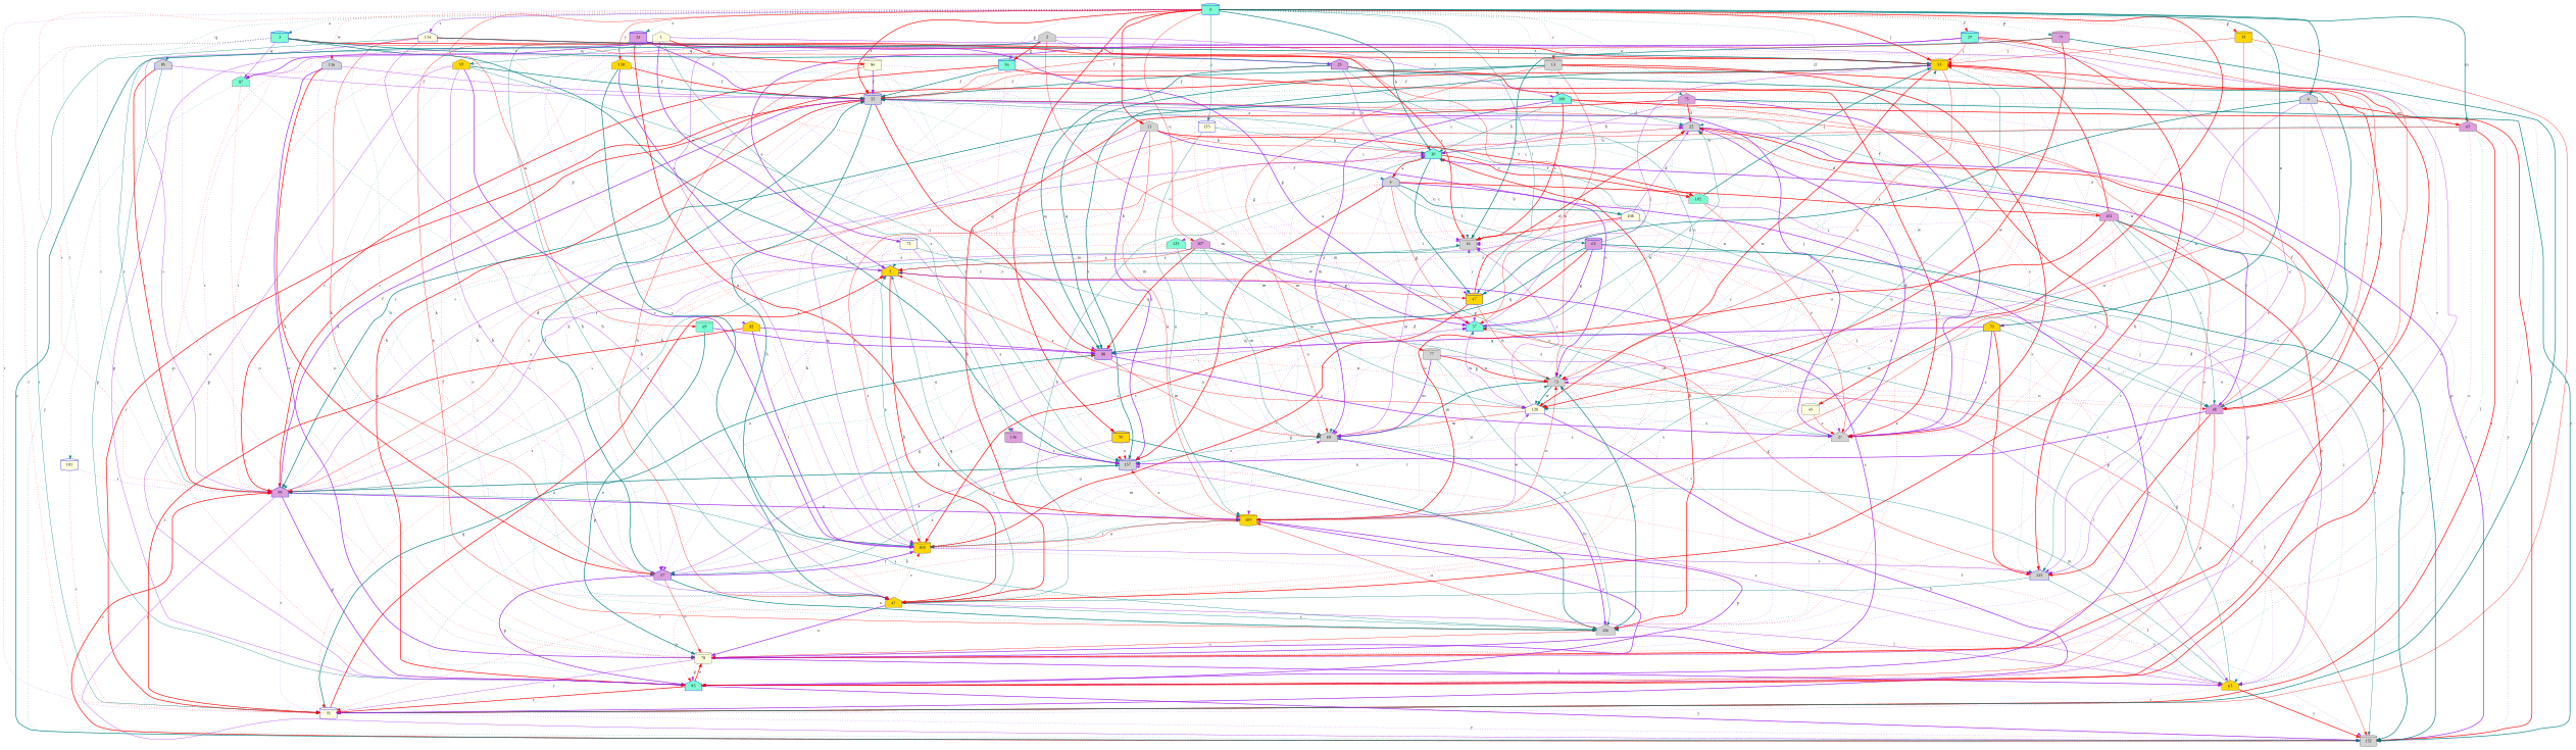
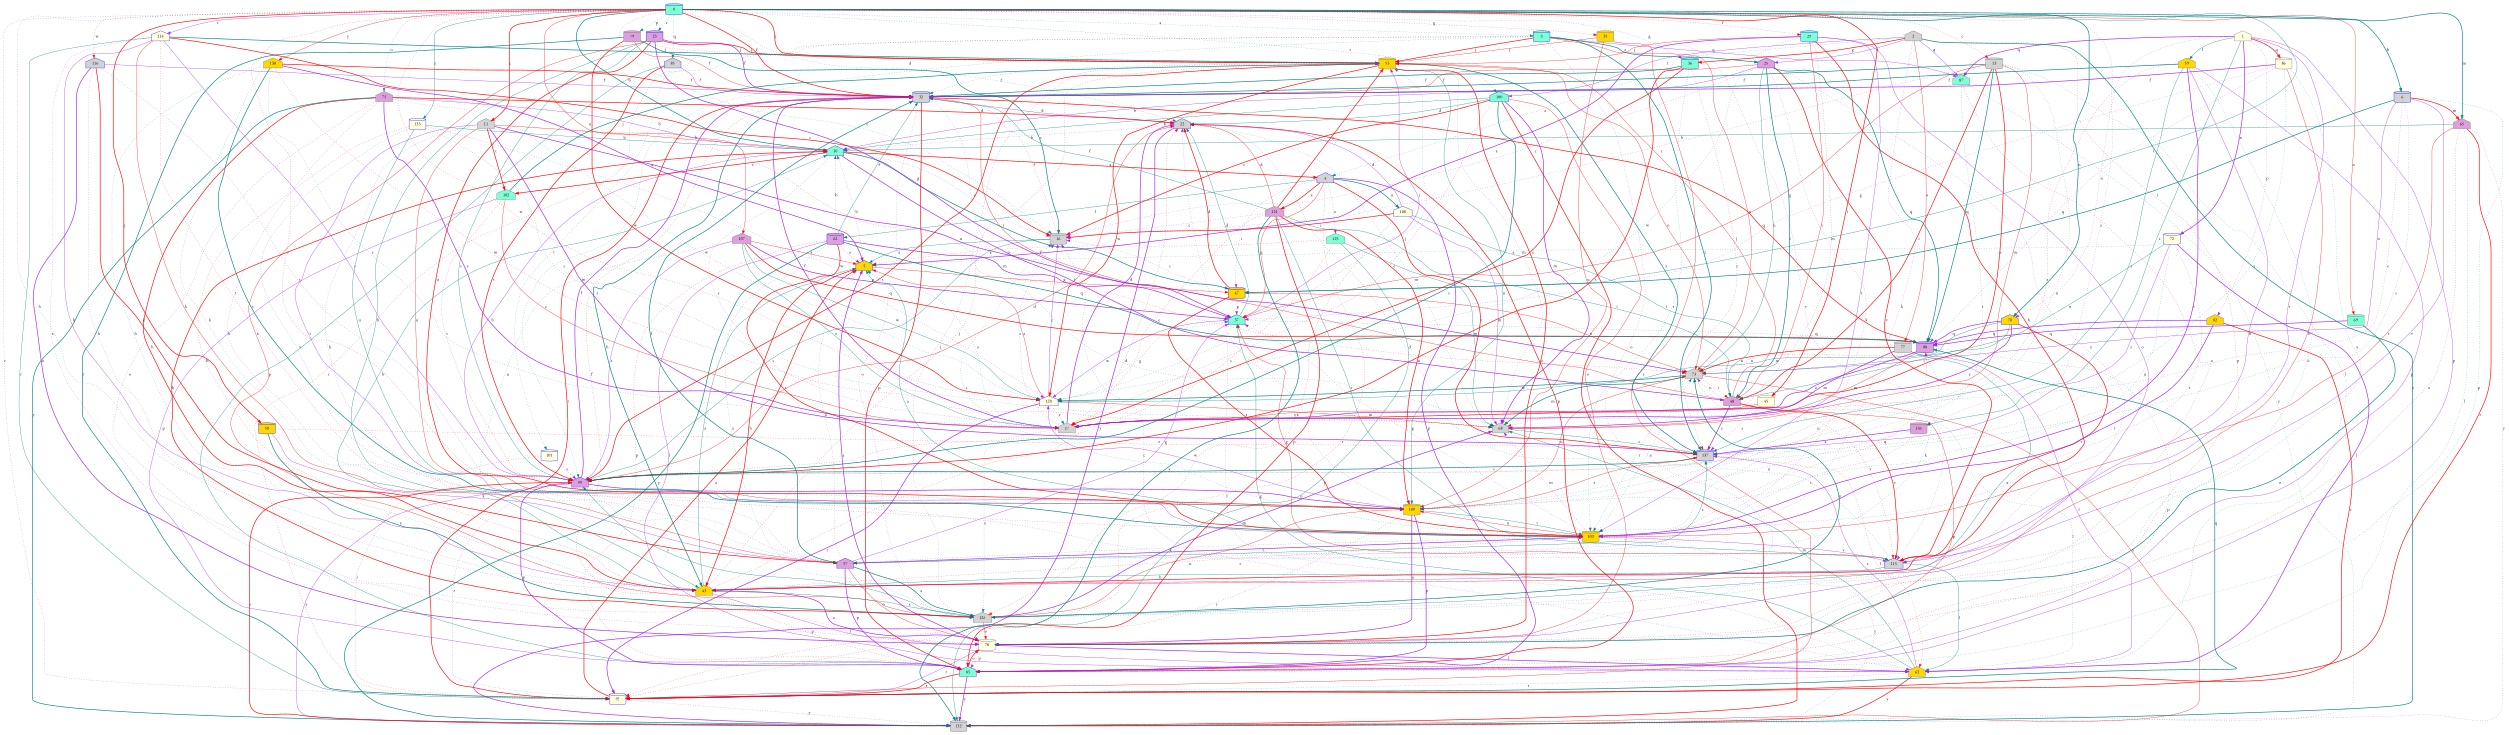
  strict digraph {
    fontname="EB Garamond"
    node [color=gray40 fillcolor=lightgrey fontname="EB Garamond" shape=house style=filled]
    edge [color=red fontname="EB Garamond" style=dotted]
    0 [color=blue fillcolor=aquamarine shape=cylinder]
    3 [color=blue fillcolor=aquamarine shape=cylinder]
-   6 [color=blue]
+   6 [color=blue shape=cylinder]
    10 [color=blue fillcolor=aquamarine]
    11
    13 [shape=cylinder]
    16 [shape=cylinder]
    22 [color=blue]
    23 [color=blue fillcolor=plum shape=cylinder]
    29 [color=blue fillcolor=aquamarine shape=cylinder]
    32 [color=blue shape=cylinder]
    35 [fillcolor=gold shape=cylinder]
    36 [color=blue fillcolor=aquamarine shape=cylinder]
    43 [fillcolor=gold]
    45 [fillcolor=lightyellow shape=cylinder]
    47 [color=blue fillcolor=gold shape=cylinder]
    50 [color=blue fillcolor=gold shape=cylinder]
    53 [fillcolor=gold shape=cylinder]
    65 [fillcolor=plum]
    69 [fillcolor=aquamarine shape=cylinder]
    70 [color=blue fillcolor=gold]
    75 [fillcolor=plum]
    79 [fillcolor=plum shape=cylinder]
    85 [color=blue]
    93 [color=blue fillcolor=lightyellow shape=cylinder]
    99 [color=blue fillcolor=plum]
    100 [color=blue fillcolor=aquamarine]
    107 [fillcolor=plum]
    114 [color=blue fillcolor=lightyellow]
    116 [color=blue]
    120 [color=blue fillcolor=lightyellow]
    130 [fillcolor=gold]
    133 [color=blue fillcolor=lightyellow shape=cylinder]
    136 [fillcolor=plum shape=cylinder]
    73
    87 [fillcolor=aquamarine]
    25 [color=blue fillcolor=plum]
    78 [fillcolor=lightyellow shape=cylinder]
    101 [color=blue fillcolor=lightyellow shape=cylinder]
    137 [color=blue shape=cylinder]
    83 [color=blue fillcolor=aquamarine]
    115 [color=blue]
    27
    4 [color=blue]
    48 [fillcolor=plum]
    102 [fillcolor=aquamarine]
    57 [color=blue fillcolor=plum]
    109 [fillcolor=gold shape=cylinder]
    103 [fillcolor=gold shape=cylinder]
    37 [color=blue fillcolor=aquamarine]
    63 [fillcolor=gold]
    68
    88 [color=blue fillcolor=plum shape=cylinder]
    5 [color=blue fillcolor=gold]
    132 [shape=cylinder]
    126
    1 [fillcolor=lightyellow]
    59 [fillcolor=gold]
    72 [color=blue fillcolor=lightyellow shape=cylinder]
    82 [fillcolor=gold]
    86 [fillcolor=lightyellow shape=cylinder]
    2
    77 [shape=cylinder]
    62 [color=blue fillcolor=plum shape=cylinder]
    108 [color=blue fillcolor=lightyellow]
    121 [fillcolor=plum]
    125 [fillcolor=aquamarine]
    0 -> 3 [color=teal label=a]
    0 -> 6 [color=teal label=b style=bold]
    0 -> 10 [color=teal label=b style=bold]
    0 -> 11 [label=c style=bold]
    0 -> 13 [label=c]
    0 -> 16 [color=teal label=c]
    0 -> 22 [color=teal label=d]
    0 -> 23 [color=teal label=e]
    0 -> 29 [label=f]
    0 -> 32 [label=f style=bold]
    0 -> 35 [label=g]
    0 -> 36 [color=purple label=g]
    0 -> 43 [color=teal label=h]
    0 -> 45 [label=i style=bold]
    0 -> 47 [color=teal label=i style=solid]
    0 -> 50 [label=j style=bold]
    0 -> 53 [label=j style=bold]
    0 -> 65 [color=teal label=m style=bold]
    0 -> 69 [label=n style=solid]
    0 -> 70 [color=teal label=n style=bold]
    0 -> 75 [color=teal label=o]
    0 -> 79 [color=teal label=p]
    0 -> 85 [color=teal label=q]
    0 -> 93 [color=purple label=r]
    0 -> 99 [label=s]
    0 -> 100 [color=teal label=t]
    0 -> 107 [label=u style=solid]
    0 -> 114 [color=purple label=v style=solid]
    0 -> 116 [label=w]
    0 -> 120 [label=w]
    0 -> 130 [label=y style=solid]
    0 -> 133 [color=teal label=z style=solid]
    0 -> 136 [color=purple label=z]
    3 -> 53 [label=j style=bold]
    3 -> 93 [label=r]
    3 -> 99 [color=teal label=s]
    3 -> 73 [label=n style=solid]
    3 -> 87 [color=purple label=q style=solid]
    3 -> 25 [color=teal label=e style=bold]
    3 -> 78 [color=purple label=o]
    3 -> 101 [color=teal label=t]
    3 -> 137 [color=teal label=z style=bold]
    6 -> 47 [color=teal label=i style=bold]
    6 -> 65 [label=m style=bold]
    6 -> 99 [color=teal label=s]
    6 -> 73 [color=purple label=n style=solid]
    6 -> 83 [color=teal label=p]
    6 -> 115 [color=purple label=v style=solid]
    6 -> 27 [color=purple label=e]
    10 -> 16 [color=purple label=c]
    10 -> 47 [color=teal label=i style=bold]
    10 -> 27 [color=purple label=e]
    10 -> 4 [label=a style=bold]
    10 -> 48 [color=purple label=i style=bold]
    10 -> 102 [label=t style=bold]
    11 -> 10 [label=b style=solid]
    11 -> 73 [color=purple label=n style=bold]
    11 -> 137 [color=purple label=z style=bold]
    11 -> 102 [label=t style=bold]
    11 -> 57 [color=purple label=k]
    11 -> 109 [label=u style=solid]
    11 -> 103 [color=purple label=t style=solid]
    13 -> 16 [color=purple label=c]
    13 -> 32 [color=teal label=f style=bold]
    13 -> 27 [label=e style=bold]
    13 -> 48 [label=i style=bold]
    13 -> 109 [color=teal label=u]
    13 -> 37 [label=g style=solid]
    13 -> 63 [color=teal label=l]
    13 -> 68 [label=m style=solid]
    13 -> 88 [color=teal label=q style=bold]
    16 -> 32 [color=purple label=f]
    16 -> 99 [color=teal label=s style=solid]
    16 -> 5 [color=teal label=a style=solid]
    22 -> 10 [color=purple label=b]
    22 -> 83 [label=p style=bold]
    22 -> 68 [color=teal label=m]
    22 -> 132 [color=purple label=y style=bold]
    23 -> 32 [color=purple label=f style=bold]
    23 -> 43 [color=teal label=h style=solid]
    23 -> 53 [label=j style=bold]
    23 -> 99 [color=teal label=s style=solid]
    23 -> 109 [label=u style=bold]
    23 -> 37 [color=purple label=g style=bold]
    23 -> 126 [label=x style=solid]
    29 -> 43 [label=h style=bold]
    29 -> 53 [label=j style=solid]
    29 -> 120 [color=teal label=w]
    29 -> 78 [color=purple label=o style=solid]
    29 -> 48 [label=i style=solid]
    29 -> 103 [color=purple label=t style=solid]
    29 -> 68 [label=m]
    29 -> 5 [color=purple label=a style=bold]
    32 -> 22 [color=purple label=d style=solid]
    32 -> 43 [color=teal label=h style=bold]
    32 -> 93 [label=r style=bold]
    32 -> 78 [color=purple label=o]
    32 -> 83 [label=p style=bold]
    32 -> 68 [color=teal label=m]
    32 -> 88 [label=q style=bold]
    35 -> 53 [label=j style=solid]
    35 -> 93 [label=r style=solid]
    35 -> 115 [color=purple label=v]
    35 -> 109 [label=u style=solid]
    36 -> 32 [color=teal label=f style=bold]
    36 -> 99 [label=s style=bold]
    36 -> 137 [label=z]
    36 -> 27 [label=e style=bold]
    36 -> 103 [color=teal label=t]
    43 -> 10 [color=teal label=b style=solid]
    43 -> 22 [label=d]
    43 -> 53 [label=j]
    43 -> 78 [color=purple label=o style=bold]
    43 -> 83 [label=p]
    43 -> 103 [label=t]
    43 -> 63 [color=purple label=l style=solid]
    43 -> 5 [color=teal label=a style=solid]
    43 -> 126 [color=teal label=x style=solid]
    45 -> 137 [color=purple label=z]
    45 -> 27 [label=e style=solid]
    47 -> 16 [color=purple label=c]
    47 -> 22 [label=d style=bold]
    47 -> 73 [label=n style=solid]
    47 -> 103 [label=t style=bold]
    47 -> 37 [color=purple label=g]
    50 -> 137 [label=z]
    50 -> 57 [color=purple label=k style=solid]
    50 -> 126 [color=teal label=x style=bold]
    53 -> 32 [color=teal label=f]
    53 -> 99 [label=s style=bold]
    53 -> 120 [label=w style=bold]
    53 -> 73 [label=n style=solid]
    53 -> 78 [label=o style=bold]
    53 -> 137 [color=teal label=z style=bold]
    53 -> 109 [color=teal label=u style=solid]
    53 -> 68 [color=purple label=m]
    65 -> 10 [color=teal label=b style=solid]
    65 -> 93 [label=r style=bold]
    65 -> 78 [label=o]
    65 -> 103 [label=t style=solid]
    65 -> 63 [color=teal label=l]
    65 -> 132 [color=purple label=y]
    69 -> 78 [color=teal label=o style=bold]
    69 -> 88 [color=purple label=q style=bold]
    70 -> 120 [color=teal label=w style=solid]
    70 -> 115 [label=v style=bold]
    70 -> 27 [color=purple label=e style=bold]
    70 -> 48 [color=teal label=i style=solid]
    70 -> 88 [color=purple label=q style=bold]
    75 -> 10 [color=purple label=b style=solid]
    75 -> 22 [label=d style=bold]
    75 -> 43 [label=h style=bold]
    75 -> 120 [color=teal label=w]
    75 -> 73 [label=n]
    75 -> 78 [color=purple label=o]
    75 -> 27 [color=purple label=e style=bold]
    75 -> 57 [color=purple label=k]
    75 -> 132 [color=teal label=y style=bold]
    79 -> 16 [color=teal label=c style=bold]
    79 -> 32 [label=f style=solid]
    79 -> 53 [label=j]
    79 -> 93 [color=teal label=r style=bold]
    79 -> 120 [label=w style=bold]
    85 -> 32 [color=purple label=f style=solid]
    85 -> 99 [label=s style=bold]
    85 -> 83 [color=teal label=p style=solid]
    93 -> 88 [color=teal label=q style=bold]
    93 -> 5 [label=a style=bold]
    93 -> 132 [color=purple label=y]
    99 -> 10 [color=purple label=b style=solid]
    99 -> 22 [label=d style=solid]
    99 -> 32 [color=purple label=f style=bold]
    99 -> 93 [color=purple label=r]
    99 -> 83 [color=purple label=p style=bold]
    99 -> 109 [color=purple label=u style=bold]
    99 -> 132 [color=purple label=y style=solid]
    100 -> 10 [color=teal label=b style=solid]
    100 -> 16 [label=c style=bold]
    100 -> 22 [color=teal label=d style=solid]
    100 -> 99 [color=teal label=s style=bold]
    100 -> 78 [label=o style=solid]
    100 -> 27 [label=e]
    100 -> 68 [color=purple label=m style=bold]
    100 -> 132 [label=y style=bold]
    107 -> 99 [color=purple label=s style=solid]
    107 -> 120 [color=teal label=w style=solid]
    107 -> 27 [color=teal label=e style=solid]
    107 -> 109 [color=teal label=u]
    107 -> 37 [color=purple label=g style=bold]
    107 -> 88 [label=q style=bold]
    107 -> 5 [label=a style=solid]
    114 -> 16 [label=c style=bold]
    114 -> 43 [color=purple label=h style=solid]
    114 -> 53 [color=teal label=j style=bold]
    114 -> 93 [color=teal label=r style=solid]
    114 -> 99 [color=purple label=s style=solid]
    114 -> 57 [label=k style=solid]
    114 -> 103 [label=t]
    114 -> 126 [color=purple label=x]
    116 -> 32 [color=purple label=f style=solid]
    116 -> 43 [color=purple label=h]
    116 -> 99 [color=purple label=s]
    116 -> 78 [color=purple label=o style=bold]
    116 -> 57 [label=k style=bold]
    120 -> 16 [color=purple label=c style=solid]
    120 -> 53 [color=teal label=j]
    120 -> 93 [color=purple label=r style=bold]
    120 -> 27 [color=teal label=e]
    120 -> 37 [color=teal label=g]
    120 -> 68 [label=m style=solid]
    120 -> 5 [label=a style=solid]
    130 -> 32 [label=f style=bold]
    130 -> 43 [color=teal label=h]
    130 -> 27 [color=teal label=e]
    130 -> 57 [color=teal label=k]
    130 -> 103 [color=teal label=t style=bold]
    130 -> 68 [label=m]
    130 -> 5 [color=purple label=a style=bold]
    133 -> 10 [color=teal label=b style=solid]
    133 -> 43 [label=h]
    133 -> 120 [color=purple label=w]
    133 -> 115 [color=teal label=v]
    133 -> 109 [color=teal label=u style=solid]
    133 -> 68 [color=teal label=m]
    136 -> 137 [color=purple label=z style=bold]
    136 -> 109 [color=purple label=u]
    136 -> 103 [color=purple label=t]
    73 -> 120 [color=teal label=w style=bold]
    73 -> 115 [label=v]
    73 -> 48 [label=i]
    73 -> 103 [color=teal label=t]
    73 -> 68 [color=teal label=m style=bold]
    73 -> 132 [label=y style=solid]
    87 -> 78 [label=o]
    87 -> 103 [color=teal label=t]
    87 -> 132 [color=teal label=y]
    25 -> 10 [color=purple label=b style=solid]
    25 -> 16 [color=purple label=c]
    25 -> 32 [label=f style=solid]
    25 -> 73 [color=teal label=n style=solid]
    25 -> 115 [label=v style=bold]
    25 -> 48 [color=teal label=i style=bold]
    25 -> 57 [color=purple label=k]
    25 -> 88 [color=teal label=q style=bold]
    25 -> 126 [color=purple label=x]
    78 -> 32 [label=f]
    78 -> 93 [color=purple label=r style=solid]
    78 -> 83 [color=purple label=p]
    78 -> 63 [color=purple label=l style=bold]
    78 -> 5 [color=purple label=a style=bold]
    101 -> 93 [label=r]
    101 -> 99 [color=purple label=s]
    137 -> 99 [color=teal label=s style=bold]
    137 -> 63 [label=l]
    83 -> 93 [label=r style=bold]
    83 -> 78 [label=o style=bold]
    83 -> 132 [color=purple label=y style=bold]
    115 -> 22 [color=teal label=d]
    115 -> 43 [color=teal label=h style=solid]
    115 -> 37 [label=g style=solid]
    115 -> 63 [color=teal label=l style=solid]
    27 -> 16 [color=purple label=c]
    27 -> 22 [color=purple label=d style=bold]
    27 -> 32 [color=purple label=f style=bold]
    27 -> 5 [color=teal label=a]
    27 -> 126 [color=teal label=x]
    4 -> 47 [color=purple label=i]
    4 -> 93 [label=r]
    4 -> 137 [label=z style=bold]
    4 -> 83 [color=purple label=p style=bold]
-   4 -> 109 [color=purple label=u]
    4 -> 37 [label=g style=solid]
    4 -> 62 [color=teal label=l style=solid]
    4 -> 108 [color=teal label=u style=bold]
    4 -> 121 [label=x style=bold]
    4 -> 125 [color=purple label=x]
    48 -> 32 [label=f style=solid]
    48 -> 53 [label=j style=solid]
    48 -> 73 [color=purple label=n]
    48 -> 137 [color=purple label=z style=bold]
    48 -> 83 [label=p style=solid]
    48 -> 115 [label=v style=bold]
    48 -> 63 [color=teal label=l]
    102 -> 53 [color=teal label=j style=bold]
    102 -> 99 [label=s]
    102 -> 83 [color=purple label=p style=solid]
    102 -> 27 [label=e style=solid]
    57 -> 32 [color=teal label=f style=bold]
    57 -> 78 [label=o style=solid]
    57 -> 137 [color=teal label=z style=solid]
    57 -> 83 [color=purple label=p style=bold]
    57 -> 103 [color=purple label=t style=bold]
    57 -> 37 [color=purple label=g style=solid]
    57 -> 5 [color=purple label=a]
    57 -> 126 [color=teal label=x style=bold]
    109 -> 22 [color=purple label=d]
    109 -> 93 [label=r]
    109 -> 120 [color=purple label=w style=solid]
    109 -> 73 [label=n style=solid]
    109 -> 78 [color=purple label=o style=bold]
    109 -> 137 [label=z style=solid]
    109 -> 83 [color=purple label=p style=bold]
    109 -> 103 [color=teal label=t style=solid]
    103 -> 16 [color=teal label=c]
    103 -> 73 [color=teal label=n]
    103 -> 115 [color=purple label=v style=solid]
    103 -> 57 [color=teal label=k]
    103 -> 109 [label=u style=solid]
    103 -> 37 [color=purple label=g]
    103 -> 68 [color=purple label=m]
    103 -> 88 [label=q]
    103 -> 5 [color=teal label=a style=solid]
    103 -> 132 [color=purple label=y]
    37 -> 22 [color=teal label=d style=solid]
    37 -> 53 [color=purple label=j style=solid]
    37 -> 120 [color=purple label=w style=solid]
    37 -> 63 [color=purple label=l]
    37 -> 88 [color=teal label=q]
    63 -> 16 [color=purple label=c]
    63 -> 93 [color=purple label=r]
    63 -> 137 [color=purple label=z style=solid]
    63 -> 37 [color=teal label=g style=solid]
    63 -> 68 [color=teal label=m style=solid]
    63 -> 132 [label=y style=bold]
    68 -> 137 [color=teal label=z style=solid]
    88 -> 73 [label=n]
    88 -> 83 [color=teal label=p]
    88 -> 27 [color=purple label=e style=bold]
    88 -> 68 [label=m style=solid]
    5 -> 10 [color=purple label=b]
    5 -> 43 [label=h style=bold]
    5 -> 47 [label=i style=solid]
    132 -> 99 [label=s style=bold]
    126 -> 10 [label=b style=bold]
    126 -> 53 [color=purple label=j]
    126 -> 99 [color=teal label=s style=solid]
    126 -> 73 [color=teal label=n style=bold]
    126 -> 78 [label=o style=solid]
    126 -> 109 [label=u style=solid]
-   68 -> 126 [color=purple label=m style=bold]
+   126 -> 68 [color=purple label=m style=bold]
    1 -> 70 [color=purple label=n]
    1 -> 136 [color=teal label=z style=solid]
    1 -> 87 [color=purple label=q style=bold]
    1 -> 83 [color=purple label=p style=solid]
    1 -> 115 [color=purple label=v style=solid]
    1 -> 59 [color=teal label=l style=solid]
    1 -> 72 [color=purple label=n style=bold]
    1 -> 82 [color=purple label=p]
    1 -> 86 [label=q style=bold]
    59 -> 32 [color=teal label=f style=bold]
    59 -> 43 [color=purple label=h style=solid]
    59 -> 99 [label=s]
    59 -> 78 [color=teal label=o]
    59 -> 137 [color=teal label=z style=solid]
    59 -> 83 [color=purple label=p style=solid]
    59 -> 103 [color=purple label=t style=bold]
    72 -> 73 [color=teal label=n style=solid]
    72 -> 137 [color=purple label=z style=solid]
    72 -> 109 [color=teal label=u]
    72 -> 103 [color=purple label=t]
+   72 -> 63 [color=purple label=l style=bold]
    72 -> 5 [color=teal label=a]
    82 -> 93 [label=r style=bold]
    82 -> 103 [color=purple label=t style=bold]
    82 -> 88 [color=purple label=q style=bold]
    86 -> 32 [color=purple label=f style=bold]
    86 -> 43 [label=h style=solid]
    86 -> 137 [color=teal label=z]
    86 -> 37 [color=purple label=g]
    86 -> 88 [color=purple label=q]
    86 -> 126 [color=teal label=x]
    2 -> 36 [label=g style=bold]
    2 -> 100 [color=purple label=t style=solid]
    2 -> 87 [color=purple label=q style=solid]
    2 -> 25 [color=purple label=e style=solid]
    2 -> 83 [label=p]
    2 -> 4 [color=teal label=a]
    2 -> 57 [color=purple label=k]
    2 -> 132 [color=teal label=y style=bold]
    2 -> 77 [label=o style=solid]
    77 -> 73 [label=n style=bold]
    77 -> 57 [color=teal label=k]
    77 -> 109 [color=teal label=u]
    77 -> 63 [color=purple label=l style=solid]
    77 -> 68 [color=purple label=m style=bold]
    77 -> 126 [color=teal label=x style=solid]
    62 -> 10 [color=teal label=b]
    62 -> 32 [color=teal label=f style=solid]
    62 -> 83 [label=p]
    62 -> 103 [label=t style=bold]
    62 -> 37 [color=purple label=g style=bold]
    62 -> 63 [color=purple label=l style=solid]
    62 -> 88 [color=teal label=q style=bold]
    62 -> 5 [label=a]
    62 -> 132 [color=teal label=y style=bold]
    62 -> 126 [color=teal label=x]
    108 -> 16 [label=c style=bold]
    108 -> 22 [color=purple label=d style=solid]
    108 -> 48 [color=teal label=i style=solid]
    108 -> 68 [color=purple label=m style=solid]
    108 -> 126 [label=x]
    121 -> 16 [color=purple label=c]
    121 -> 22 [label=d style=solid]
    121 -> 32 [color=teal label=f style=solid]
    121 -> 53 [label=j style=bold]
    121 -> 83 [label=p style=bold]
    121 -> 115 [color=teal label=v style=solid]
    121 -> 27 [label=e]
    121 -> 48 [color=teal label=i style=solid]
    121 -> 109 [label=u style=bold]
    121 -> 132 [color=teal label=y style=bold]
    125 -> 99 [label=s]
    125 -> 68 [color=teal label=m style=solid]
    125 -> 5 [label=a]
    125 -> 132 [color=teal label=y style=solid]
  }
